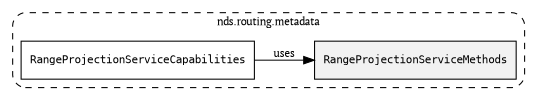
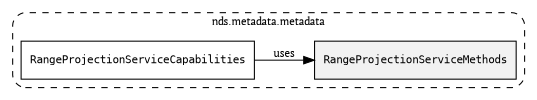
  digraph {
    fontsize=10
    rankdir=LR
    fontname="PT Serif"
    node [fontsize=10 shape=box fontname="PT Serif"]
    n1 [fillcolor="#0000000D" label=<<font face="monospace"><table align="center" border="0" cellspacing="0" cellpadding="0"><tr><td href="../../../content/packages/nds.routing.metadata.html#Bitmask-RangeProjectionServiceMethods" title="Bitmask defined in nds.routing.metadata">RangeProjectionServiceMethods</td></tr></table></font>> style=filled]
    n2 [label=<<font face="monospace"><table align="center" border="0" cellspacing="0" cellpadding="0"><tr><td href="../../../content/packages/nds.routing.metadata.html#Structure-RangeProjectionServiceCapabilities" title="Structure defined in nds.routing.metadata">RangeProjectionServiceCapabilities</td></tr></table></font>>]
    subgraph cluster_1 {
-     label="nds.routing.metadata"
+     label="nds.metadata.metadata"
      style="dashed, rounded"
      n1
      n2
    }
    n2 -> n1 [fontsize=10 label=uses fontname="PT Serif"]
  }
